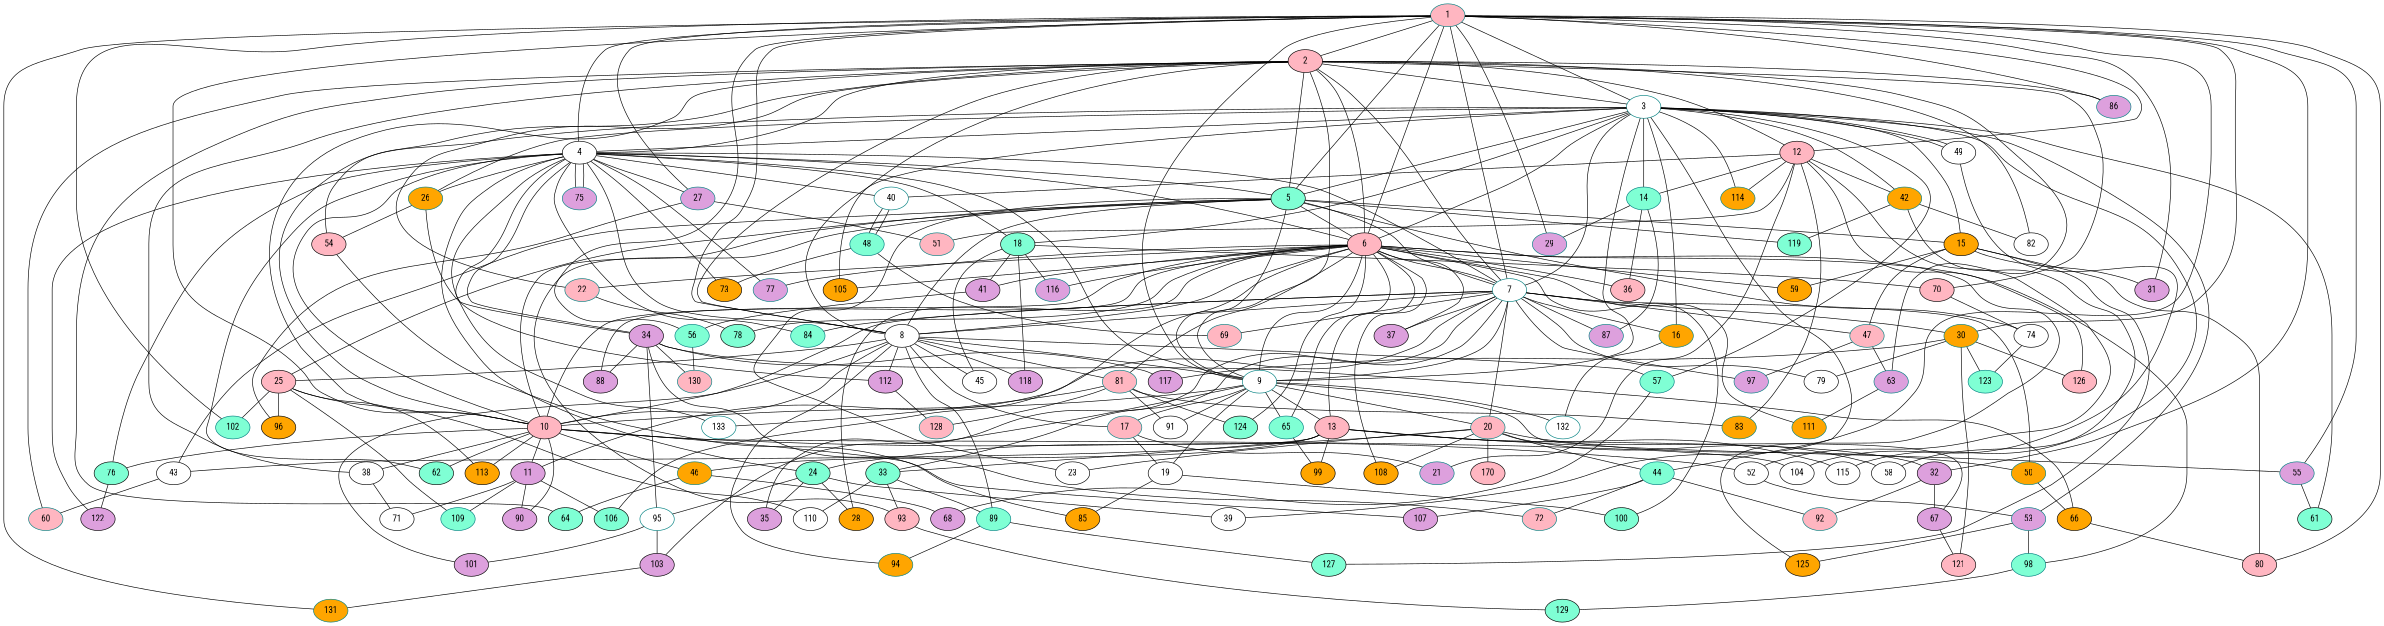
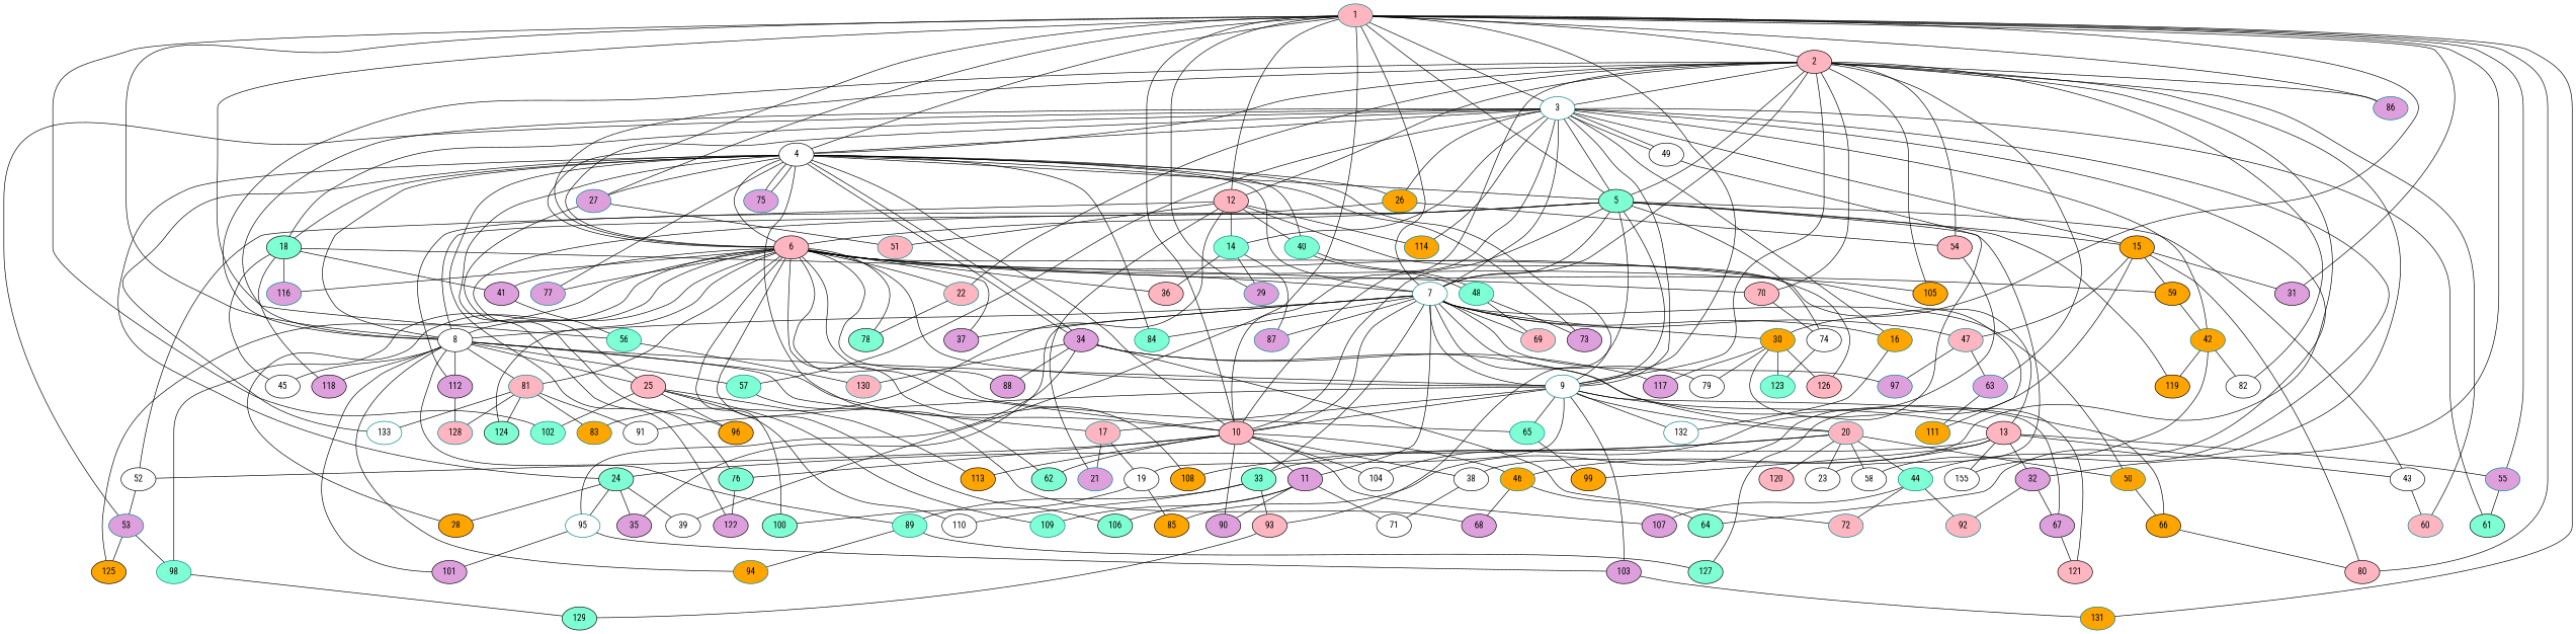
  graph {
    fontname="Roboto Condensed"
    node [color=black fillcolor=plum fontname="Roboto Condensed" style=filled]
    edge [fontname="Roboto Condensed"]
    1 [color=teal fillcolor=lightpink]
    2 [fillcolor=lightpink]
    3 [color=teal fillcolor=white]
    4 [fillcolor=white]
    5 [fillcolor=aquamarine]
    6 [fillcolor=lightpink]
    7 [color=teal fillcolor=white]
    8 [fillcolor=white]
    9 [color=teal fillcolor=white]
    10 [fillcolor=lightpink]
    12 [fillcolor=lightpink]
    27 [color=teal]
    29 [color=teal]
    30 [color=teal fillcolor=orange]
    31
    32
    39 [fillcolor=white]
    55 [color=teal]
    56 [color=teal fillcolor=aquamarine]
    86 [color=teal]
    102 [color=teal fillcolor=aquamarine]
    131 [color=teal fillcolor=orange]
    80 [fillcolor=lightpink]
    22 [color=teal fillcolor=lightpink]
    38 [fillcolor=white]
    54 [fillcolor=lightpink]
    60 [color=teal fillcolor=lightpink]
    63 [color=teal]
    64 [fillcolor=aquamarine]
    70 [fillcolor=lightpink]
    82 [fillcolor=white]
    105 [fillcolor=orange]
    14 [color=teal fillcolor=aquamarine]
    15 [fillcolor=orange]
    16 [color=teal fillcolor=orange]
    18 [fillcolor=aquamarine]
    26 [color=teal fillcolor=orange]
    42 [color=teal fillcolor=orange]
    44 [color=teal fillcolor=aquamarine]
    49 [fillcolor=white]
    53 [color=teal]
    57 [color=teal fillcolor=aquamarine]
    61 [fillcolor=aquamarine]
    114 [color=teal fillcolor=orange]
-   115 [fillcolor=white]
+   115 [fillcolor=white label=155]
    24 [fillcolor=aquamarine]
    34
-   40 [color=teal fillcolor=white]
+   40 [color=teal fillcolor=aquamarine]
    62 [fillcolor=aquamarine]
-   73 [fillcolor=orange]
+   73
    75 [color=teal]
    76 [fillcolor=aquamarine]
    77 [color=teal]
    84 [color=teal fillcolor=aquamarine]
    122
    133 [color=teal fillcolor=white]
    23 [fillcolor=white]
    25 [fillcolor=lightpink]
    43 [fillcolor=white]
    74 [fillcolor=white]
    93 [fillcolor=lightpink]
-   119 [fillcolor=aquamarine]
+   119 [fillcolor=orange]
    13 [fillcolor=lightpink]
    28 [fillcolor=orange]
    36 [fillcolor=lightpink]
    37
    41
    59 [fillcolor=orange]
    65 [color=teal fillcolor=aquamarine]
    78 [fillcolor=aquamarine]
    81 [color=teal fillcolor=lightpink]
    88
    98 [color=teal fillcolor=aquamarine]
    100 [fillcolor=aquamarine]
    106 [fillcolor=aquamarine]
    108 [fillcolor=orange]
    111 [color=teal fillcolor=orange]
    116 [color=teal]
    124 [fillcolor=aquamarine]
    125 [fillcolor=orange]
    11
    20 [color=teal fillcolor=lightpink]
    33 [fillcolor=aquamarine]
    35
    47 [color=teal fillcolor=lightpink]
    50 [color=teal fillcolor=orange]
    69 [color=teal fillcolor=lightpink]
    79 [fillcolor=white]
    87 [color=teal]
    97 [color=teal]
    17 [color=teal fillcolor=lightpink]
    45 [fillcolor=white]
    89 [color=teal fillcolor=aquamarine]
    94 [color=teal fillcolor=orange]
    101
    112
    118
    19 [fillcolor=white]
    67
    91 [fillcolor=white]
    103
    132 [color=teal fillcolor=white]
    46 [color=teal fillcolor=orange]
    52 [fillcolor=white]
    90
    104 [fillcolor=white]
    107
    113 [fillcolor=orange]
    21 [color=teal]
    51 [color=teal fillcolor=lightpink]
    83 [color=teal fillcolor=orange]
    126 [fillcolor=lightpink]
    96 [fillcolor=orange]
    117
    121 [fillcolor=lightpink]
    123 [color=teal fillcolor=aquamarine]
    92 [color=teal fillcolor=lightpink]
    130 [color=teal fillcolor=lightpink]
-   120 [fillcolor=lightpink label=170]
+   120 [fillcolor=lightpink]
    71 [fillcolor=white]
    85 [fillcolor=orange]
    127 [fillcolor=aquamarine]
    58 [fillcolor=white]
    72 [color=teal fillcolor=lightpink]
    68
    95 [color=teal fillcolor=white]
    66 [fillcolor=orange]
    48 [color=teal fillcolor=aquamarine]
    109 [color=teal fillcolor=aquamarine]
    110 [fillcolor=white]
    129 [fillcolor=aquamarine]
    99 [fillcolor=orange]
    128 [color=teal fillcolor=lightpink]
    1 -- 2
    1 -- 3
    1 -- 4
    1 -- 5
    1 -- 6
    1 -- 7
    1 -- 8
    1 -- 9
    1 -- 10
    1 -- 12
    1 -- 27
    1 -- 29
    1 -- 30
    1 -- 31
    1 -- 32
    1 -- 39
    1 -- 55
    1 -- 56
    1 -- 86
    1 -- 102
    1 -- 131
    1 -- 80
    2 -- 3
    2 -- 4
    2 -- 5
    2 -- 6
    2 -- 7
    2 -- 8
    2 -- 9
    2 -- 10
    2 -- 12
    2 -- 86
    2 -- 22
    2 -- 38
    2 -- 54
    2 -- 60
    2 -- 63
    2 -- 64
    2 -- 70
    2 -- 82
    2 -- 105
    3 -- 4
    3 -- 5
    3 -- 6
    3 -- 7
    3 -- 8
    3 -- 9
    3 -- 10
    3 -- 14
    3 -- 15
    3 -- 16
    3 -- 18
    3 -- 26
    3 -- 42
    3 -- 44
    3 -- 49
    3 -- 49
    3 -- 53
    3 -- 57
    3 -- 61
    3 -- 114
    3 -- 115
    4 -- 5
    4 -- 6
    4 -- 7
    4 -- 8
    4 -- 9
    4 -- 10
    4 -- 27
    4 -- 18
    4 -- 26
    4 -- 24
    4 -- 34
    4 -- 34
    4 -- 40
    4 -- 62
    4 -- 73
    4 -- 75
    4 -- 75
    4 -- 76
    4 -- 77
    4 -- 84
    4 -- 122
    4 -- 133
    5 -- 6
    5 -- 7
    5 -- 8
    5 -- 9
    5 -- 10
    5 -- 15
    5 -- 23
    5 -- 25
    5 -- 43
    5 -- 74
    5 -- 93
    5 -- 119
    6 -- 7
    6 -- 8
    6 -- 9
    6 -- 10
    6 -- 22
    6 -- 105
    6 -- 77
    6 -- 13
    6 -- 28
    6 -- 36
    6 -- 37
    6 -- 41
    6 -- 59
    6 -- 65
    6 -- 78
    6 -- 81
    6 -- 88
    6 -- 98
    6 -- 100
    6 -- 106
    6 -- 108
    6 -- 111
    6 -- 116
    6 -- 124
    6 -- 125
    7 -- 8
    7 -- 9
    7 -- 10
    7 -- 30
    7 -- 16
    7 -- 84
    7 -- 37
    7 -- 11
    7 -- 20
    7 -- 33
    7 -- 35
    7 -- 47
    7 -- 50
    7 -- 69
    7 -- 79
    7 -- 87
    7 -- 97
    8 -- 9
    8 -- 10
    8 -- 57
    8 -- 25
    8 -- 81
    8 -- 17
    8 -- 45
    8 -- 89
    8 -- 94
    8 -- 101
    8 -- 112
    8 -- 118
    9 -- 10
    9 -- 13
    9 -- 65
    9 -- 20
    9 -- 17
    9 -- 19
    9 -- 67
    9 -- 91
    9 -- 103
    9 -- 132
    10 -- 38
    10 -- 62
    10 -- 76
    10 -- 11
    10 -- 46
    10 -- 52
    10 -- 90
    10 -- 104
    10 -- 107
    10 -- 113
    12 -- 14
-   12 -- 42
+   59 -- 42
    12 -- 114
    12 -- 40
    12 -- 52
    12 -- 21
    12 -- 51
    12 -- 83
    12 -- 126
    27 -- 51
    27 -- 96
    30 -- 79
    30 -- 126
    30 -- 117
    30 -- 121
    30 -- 123
    32 -- 67
    32 -- 92
    55 -- 61
    56 -- 130
    22 -- 78
    38 -- 71
    54 -- 85
    63 -- 111
    70 -- 74
    14 -- 29
    14 -- 36
    14 -- 87
    15 -- 31
    15 -- 80
    15 -- 59
    15 -- 47
    15 -- 127
    16 -- 132
    18 -- 70
    18 -- 41
    18 -- 116
    18 -- 45
    18 -- 118
    26 -- 54
    26 -- 112
    42 -- 82
    42 -- 119
    42 -- 58
    44 -- 107
    44 -- 92
    44 -- 72
    49 -- 104
    53 -- 98
    53 -- 125
    57 -- 68
    24 -- 39
    24 -- 28
    24 -- 35
    24 -- 95
    34 -- 88
    34 -- 117
    34 -- 130
    34 -- 72
    34 -- 95
    34 -- 66
    40 -- 48
    40 -- 48
    76 -- 122
    25 -- 102
    25 -- 113
    25 -- 96
    25 -- 109
    25 -- 110
    43 -- 60
    74 -- 123
    93 -- 129
    13 -- 32
    13 -- 55
    13 -- 115
    13 -- 43
    13 -- 33
    13 -- 46
    13 -- 99
    41 -- 56
    65 -- 99
    81 -- 133
    81 -- 124
    81 -- 91
    81 -- 83
    81 -- 128
    98 -- 129
    11 -- 106
    11 -- 90
    11 -- 71
    11 -- 109
    20 -- 44
    20 -- 24
    20 -- 23
    20 -- 108
    20 -- 50
    20 -- 120
    20 -- 58
    33 -- 93
    33 -- 89
    33 -- 110
    47 -- 63
    47 -- 97
    50 -- 66
    17 -- 19
    17 -- 21
    89 -- 94
    89 -- 127
    112 -- 128
    19 -- 100
    19 -- 85
    67 -- 121
    103 -- 131
    46 -- 64
    46 -- 68
    52 -- 53
    95 -- 101
    95 -- 103
    66 -- 80
    48 -- 73
    48 -- 69
  }
